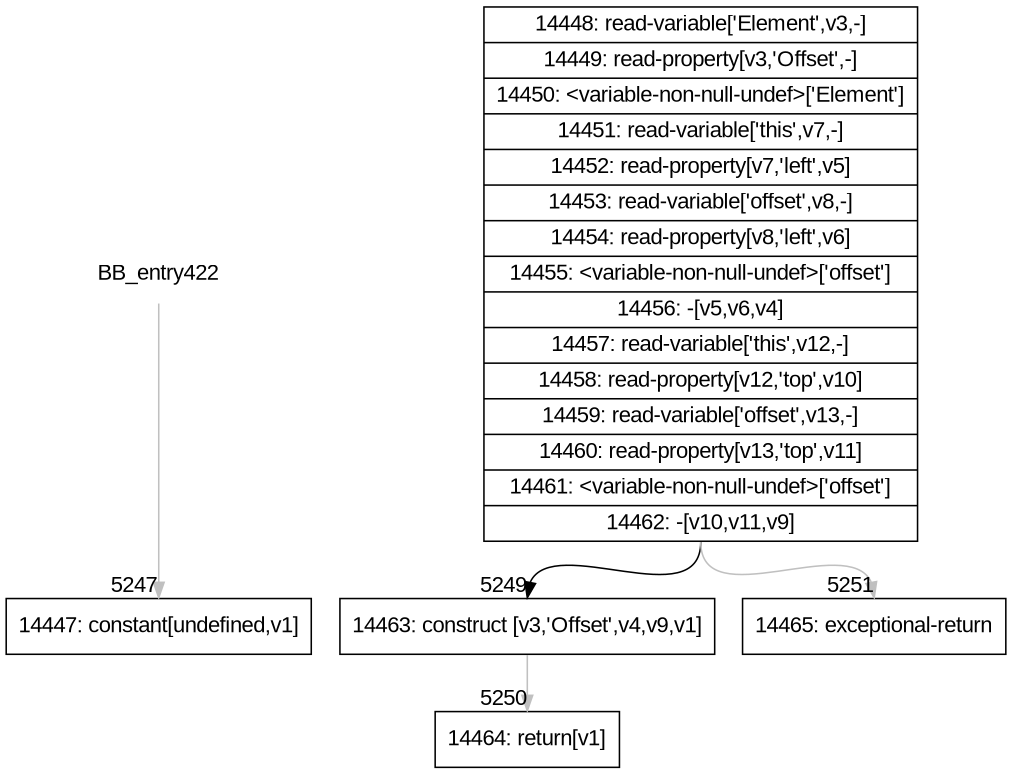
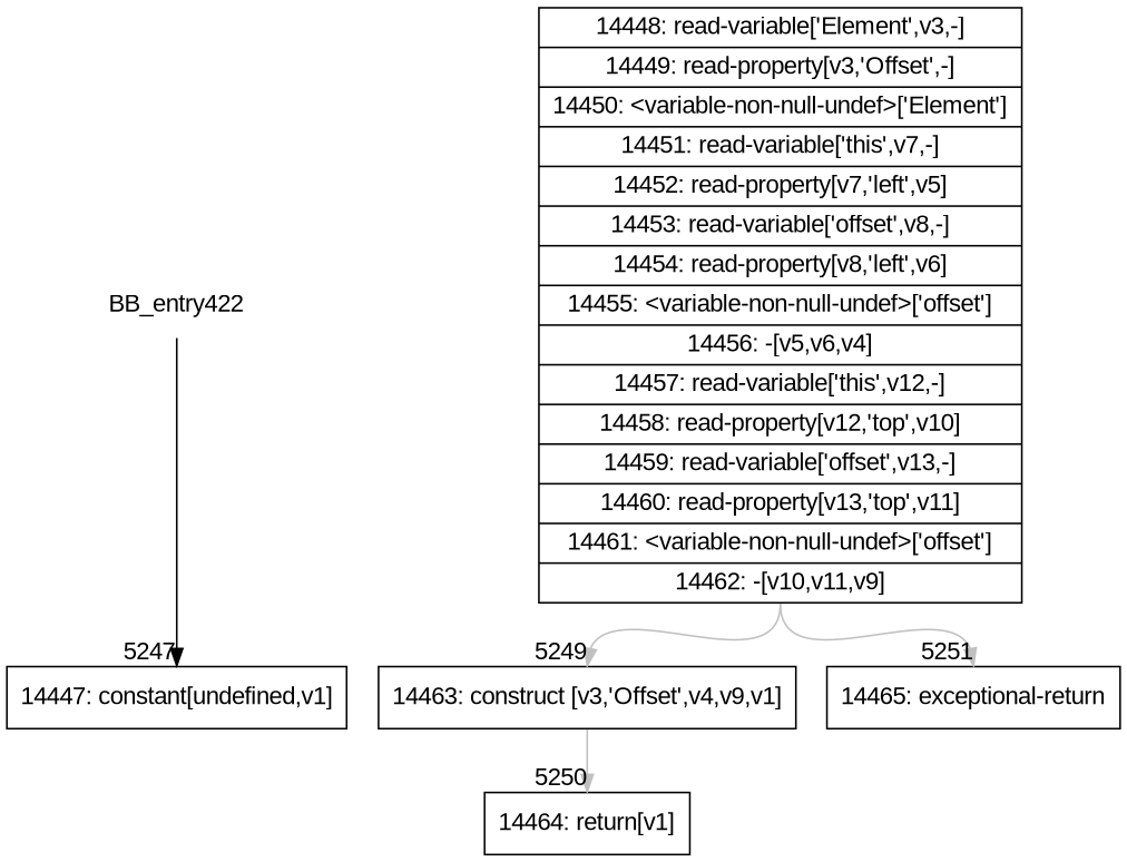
  digraph {
    fontname="Liberation Sans"
    rankdir=TD
    node [fontname="Liberation Sans" shape=record]
    edge [fontname="Liberation Sans" headport=n tailport=s]
    BB_entry422 [shape=none]
    n2 [label="{14447: constant[undefined,v1]}"]
    n3 [label="{14448: read-variable['Element',v3,-]|14449: read-property[v3,'Offset',-]|14450: \<variable-non-null-undef\>['Element']|14451: read-variable['this',v7,-]|14452: read-property[v7,'left',v5]|14453: read-variable['offset',v8,-]|14454: read-property[v8,'left',v6]|14455: \<variable-non-null-undef\>['offset']|14456: -[v5,v6,v4]|14457: read-variable['this',v12,-]|14458: read-property[v12,'top',v10]|14459: read-variable['offset',v13,-]|14460: read-property[v13,'top',v11]|14461: \<variable-non-null-undef\>['offset']|14462: -[v10,v11,v9]}"]
    n4 [label="{14463: construct [v3,'Offset',v4,v9,v1]}"]
    n5 [label="{14465: exceptional-return}"]
    n6 [label="{14464: return[v1]}"]
-   BB_entry422 -> n2 [headlabel="    5247" color=gray]
-   n3 -> n4 [headlabel="      5249"]
+   BB_entry422 -> n2 [headlabel="    5247"]
+   n3 -> n4 [headlabel="      5249" color=gray]
    n3 -> n5 [color=gray headlabel="      5251"]
    n4 -> n6 [color=gray headlabel="      5250"]
  }
